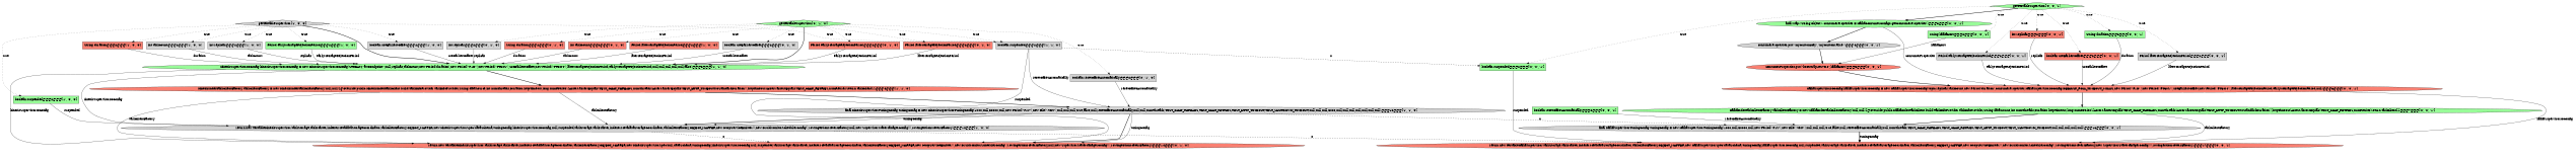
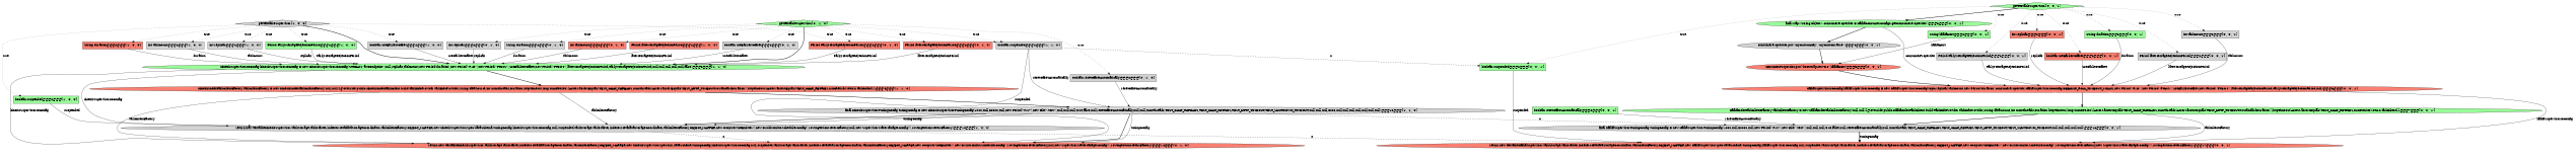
  digraph {
    node [fillcolor=lightgrey shape=box style=filled]
    edge [style=solid]
    n1 [label="final KinesisSupervisorTuningConfig tuningConfig = new KinesisSupervisorTuningConfig(1000,null,50000,null,new Period(\"P1Y\"),new File(\"/test\"),null,null,null,true,false,null,resetOffsetAutomatically,null,null,numThreads,TEST_CHAT_THREADS,TEST_CHAT_RETRIES,TEST_HTTP_TIMEOUT,TEST_SHUTDOWN_TIMEOUT,null,null,null,5000,null,null,null,null,null,null,null)@@@13@@@['1', '1', '0']" shape=ellipse]
    n2 [label="return new TestableKinesisSupervisor(taskStorage,taskMaster,indexerMetadataStorageCoordinator,taskClientFactory,OBJECT_MAPPER,new KinesisSupervisorSpec(dataSchema,tuningConfig,kinesisSupervisorIOConfig,null,suspended,taskStorage,taskMaster,indexerMetadataStorageCoordinator,taskClientFactory,OBJECT_MAPPER,new NoopServiceEmitter(),new DruidMonitorSchedulerConfig(),rowIngestionMetersFactory,null,new SupervisorStateManagerConfig()),rowIngestionMetersFactory)@@@14@@@['1', '0', '0']" shape=ellipse]
    n3 [label="final KafkaSupervisorTuningConfig tuningConfig = new KafkaSupervisorTuningConfig(1000,null,50000,null,new Period(\"P1Y\"),new File(\"/test\"),null,null,null,true,false,null,resetOffsetAutomatically,null,numThreads,TEST_CHAT_THREADS,TEST_CHAT_RETRIES,TEST_HTTP_TIMEOUT,TEST_SHUTDOWN_TIMEOUT,null,null,null,null,null)@@@16@@@['0', '0', '1']" shape=ellipse]
    n4 [fillcolor=salmon label="return new TestableKinesisSupervisor(taskStorage,taskMaster,indexerMetadataStorageCoordinator,taskClientFactory,OBJECT_MAPPER,new KinesisSupervisorSpec(null,dataSchema,tuningConfig,kinesisSupervisorIOConfig,null,suspended,taskStorage,taskMaster,indexerMetadataStorageCoordinator,taskClientFactory,OBJECT_MAPPER,new NoopServiceEmitter(),new DruidMonitorSchedulerConfig(),rowIngestionMetersFactory,null,new SupervisorStateManagerConfig()),rowIngestionMetersFactory)@@@14@@@['0', '1', '0']" shape=ellipse]
    n5 [fillcolor=salmon label="return new TestableKafkaSupervisor(taskStorage,taskMaster,indexerMetadataStorageCoordinator,taskClientFactory,OBJECT_MAPPER,new KafkaSupervisorSpec(dataSchema,tuningConfig,kafkaSupervisorIOConfig,null,suspended,taskStorage,taskMaster,indexerMetadataStorageCoordinator,taskClientFactory,OBJECT_MAPPER,new NoopServiceEmitter(),new DruidMonitorSchedulerConfig(),rowIngestionMetersFactory,new SupervisorStateManagerConfig()),rowIngestionMetersFactory)@@@17@@@['0', '0', '1']" shape=ellipse]
    n6 [fillcolor=palegreen label="boolean suspended@@@2@@@['1', '0', '0']"]
    n7 [fillcolor=salmon label="Period lateMessageRejectionPeriod@@@2@@@['0', '1', '0']"]
    n8 [fillcolor=palegreen label="KinesisSupervisorIOConfig kinesisSupervisorIOConfig = new KinesisSupervisorIOConfig(STREAM,\"awsEndpoint\",null,replicas,taskCount,new Period(duration),new Period(\"P1D\"),new Period(\"PT30S\"),useEarliestOffset,new Period(\"PT30M\"),lateMessageRejectionPeriod,earlyMessageRejectionPeriod,null,null,null,null,null,false)@@@3@@@['1', '1', '0']" shape=ellipse]
    n9 [fillcolor=salmon label="KinesisIndexTaskClientFactory taskClientFactory = new KinesisIndexTaskClientFactory(null,null){@Override public KinesisIndexTaskClient build(TaskInfoProvider taskInfoProvider,String dataSource,int numThreads,Duration httpTimeout,long numRetries){Assert.assertEquals(TEST_CHAT_THREADS,numThreads)Assert.assertEquals(TEST_HTTP_TIMEOUT.toStandardDuration(),httpTimeout)Assert.assertEquals(TEST_CHAT_RETRIES,numRetries)return taskClient}}@@@4@@@['1', '1', '0']" shape=ellipse]
    n10 [fillcolor=palegreen label="final Map<String,Object> consumerProperties = KafkaConsumerConfigs.getConsumerProperties()@@@3@@@['0', '0', '1']" shape=ellipse]
    n11 [fillcolor=salmon label="KafkaSupervisorIOConfig kafkaSupervisorIOConfig = new KafkaSupervisorIOConfig(topic,replicas,taskCount,new Period(duration),consumerProperties,KafkaSupervisorIOConfig.DEFAULT_POLL_TIMEOUT_MILLIS,new Period(\"P1D\"),new Period(\"PT30S\"),useEarliestOffset,new Period(\"PT30M\"),lateMessageRejectionPeriod,earlyMessageRejectionPeriod,null)@@@6@@@['0', '0', '1']" shape=ellipse]
    n12 [label="consumerProperties.put(\"myCustomKey\",\"myCustomValue\")@@@4@@@['0', '0', '1']" shape=ellipse]
    n13 [fillcolor=palegreen label="KafkaIndexTaskClientFactory taskClientFactory = new KafkaIndexTaskClientFactory(null,null){@Override public KafkaIndexTaskClient build(TaskInfoProvider taskInfoProvider,String dataSource,int numThreads,Duration httpTimeout,long numRetries){Assert.assertEquals(TEST_CHAT_THREADS,numThreads)Assert.assertEquals(TEST_HTTP_TIMEOUT.toStandardDuration(),httpTimeout)Assert.assertEquals(TEST_CHAT_RETRIES,numRetries)return taskClient}}@@@7@@@['0', '0', '1']" shape=ellipse]
    n14 [fillcolor=salmon label="consumerProperties.put(\"bootstrap.servers\",kafkaHost)@@@5@@@['0', '0', '1']" shape=ellipse]
    n15 [label="boolean useEarliestOffset@@@2@@@['0', '1', '0']"]
    n16 [label="Period earlyMessageRejectionPeriod@@@2@@@['0', '0', '1']"]
    n17 [fillcolor=salmon label="int taskCount@@@2@@@['0', '1', '0']"]
    n18 [fillcolor=salmon label="int replicas@@@2@@@['0', '0', '1']"]
    n19 [label="int taskCount@@@2@@@['1', '0', '0']"]
    n20 [fillcolor=salmon label="boolean useEarliestOffset@@@2@@@['0', '0', '1']"]
    n21 [label="int replicas@@@2@@@['0', '1', '0']"]
    n22 [fillcolor=palegreen label="String duration@@@2@@@['0', '0', '1']"]
    n23 [label="boolean resetOffsetAutomatically@@@2@@@['0', '1', '0']"]
    n24 [fillcolor=palegreen label="getTestableSupervisor['0', '0', '1']" shape=diamond]
    n25 [label="Period lateMessageRejectionPeriod@@@2@@@['0', '0', '1']"]
    n26 [fillcolor=palegreen label="boolean suspended@@@2@@@['0', '0', '1']"]
    n27 [fillcolor=palegreen label="String kafkaHost@@@2@@@['0', '0', '1']"]
+   n28 [label="int taskCount@@@2@@@['0', '0', '1']"]
    n29 [fillcolor=palegreen label="boolean resetOffsetAutomatically@@@2@@@['0', '0', '1']"]
-   n30 [fillcolor=salmon label="String duration@@@2@@@['0', '1', '0']"]
+   n30 [label="String duration@@@2@@@['0', '1', '0']"]
    n31 [label="int replicas@@@2@@@['1', '0', '0']"]
    n32 [fillcolor=palegreen label="getTestableSupervisor['0', '1', '0']" shape=diamond]
    n33 [label="boolean suspended@@@2@@@['1', '1', '0']"]
    n34 [fillcolor=salmon label="Period earlyMessageRejectionPeriod@@@2@@@['0', '1', '0']"]
    n35 [fillcolor=palegreen label="Period earlyMessageRejectionPeriod@@@2@@@['1', '0', '0']"]
    n36 [fillcolor=salmon label="Period lateMessageRejectionPeriod@@@2@@@['1', '0', '0']"]
    n37 [fillcolor=salmon label="String duration@@@2@@@['1', '0', '0']"]
    n38 [label="getTestableSupervisor['1', '0', '0']" shape=diamond]
    n39 [label="boolean useEarliestOffset@@@2@@@['1', '0', '0']"]
    n1 -> n2 [style=bold]
    n1 -> n2 [label=tuningConfig]
    n1 -> n3 [label=0 style=dashed]
    n1 -> n4 [style=bold]
    n1 -> n4 [label=tuningConfig]
    n2 -> n4 [label=0 style=dashed]
    n2 -> n5 [label=0 style=dashed]
    n3 -> n5 [style=bold]
    n3 -> n5 [label=tuningConfig]
    n6 -> n2 [label=suspended]
    n7 -> n8 [label=lateMessageRejectionPeriod]
    n8 -> n2 [label=kinesisSupervisorIOConfig]
    n8 -> n4 [label=kinesisSupervisorIOConfig]
    n8 -> n9 [style=bold]
    n9 -> n1 [style=bold]
    n9 -> n2 [label=taskClientFactory]
    n9 -> n4 [label=taskClientFactory]
    n10 -> n11 [label=consumerProperties]
    n10 -> n12 [style=bold]
    n11 -> n5 [label=kafkaSupervisorIOConfig]
    n11 -> n13 [style=bold]
    n12 -> n14 [style=bold]
    n13 -> n3 [style=bold]
    n13 -> n5 [label=taskClientFactory]
    n14 -> n11 [style=bold]
    n15 -> n8 [label=useEarliestOffset]
    n16 -> n11 [label=earlyMessageRejectionPeriod]
    n17 -> n8 [label=taskCount]
    n18 -> n11 [label=replicas]
    n19 -> n8 [label=taskCount]
    n20 -> n11 [label=useEarliestOffset]
    n21 -> n8 [label=replicas]
    n22 -> n11 [label=duration]
    n23 -> n1 [label=resetOffsetAutomatically]
    n24 -> n10 [style=bold]
    n24 -> n16 [label=true style=dotted]
    n24 -> n18 [label=true style=dotted]
    n24 -> n20 [label=true style=dotted]
    n24 -> n22 [label=true style=dotted]
    n24 -> n25 [label=true style=dotted]
    n24 -> n26 [label=true style=dotted]
    n24 -> n27 [label=true style=dotted]
+   n24 -> n28 [label=true style=dotted]
    n25 -> n11 [label=lateMessageRejectionPeriod]
    n26 -> n5 [label=suspended]
    n27 -> n14 [label=kafkaHost]
+   n28 -> n11 [label=taskCount]
    n29 -> n3 [label=resetOffsetAutomatically]
    n30 -> n8 [label=duration]
    n31 -> n8 [label=replicas]
    n32 -> n7 [label=true style=dotted]
    n32 -> n8 [style=bold]
    n32 -> n15 [label=true style=dotted]
    n32 -> n17 [label=true style=dotted]
    n32 -> n21 [label=true style=dotted]
    n32 -> n23 [label=true style=dotted]
    n32 -> n30 [label=true style=dotted]
    n32 -> n33 [label=true style=dotted]
    n32 -> n34 [label=true style=dotted]
    n33 -> n1 [label=resetOffsetAutomatically]
    n33 -> n4 [label=suspended]
    n33 -> n26 [label=0 style=dashed]
    n34 -> n8 [label=earlyMessageRejectionPeriod]
    n35 -> n8 [label=earlyMessageRejectionPeriod]
    n36 -> n8 [label=lateMessageRejectionPeriod]
    n37 -> n8 [label=duration]
    n38 -> n6 [label=true style=dotted]
    n38 -> n8 [style=bold]
    n38 -> n19 [label=true style=dotted]
    n38 -> n31 [label=true style=dotted]
    n38 -> n33 [label=true style=dotted]
    n38 -> n35 [label=true style=dotted]
    n38 -> n37 [label=true style=dotted]
    n38 -> n39 [label=true style=dotted]
    n39 -> n8 [label=useEarliestOffset]
  }
